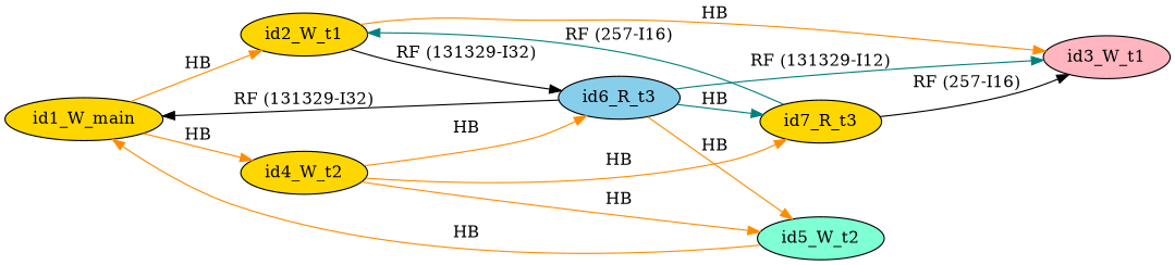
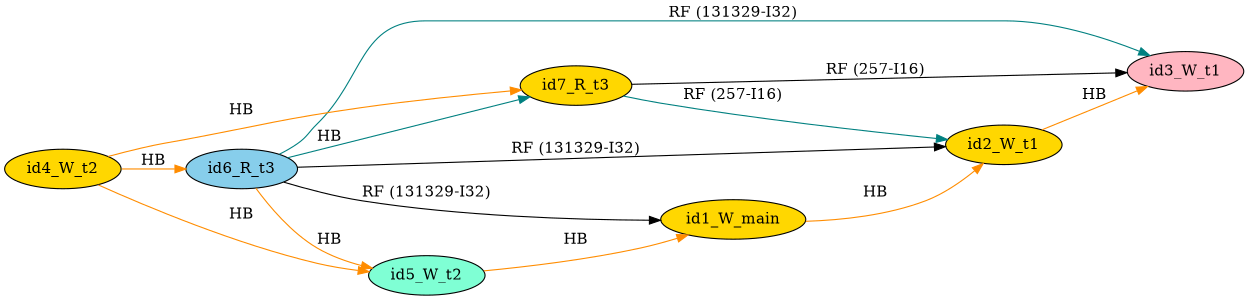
  digraph {
    rankdir=LR
    splines=true
    node [fillcolor=gold style=filled]
    edge [color=darkorange]
    id1_W_main
    id6_R_t3 [fillcolor=skyblue]
    id2_W_t1
    id3_W_t1 [fillcolor=lightpink]
    id5_W_t2 [fillcolor=aquamarine]
    id7_R_t3
    id4_W_t2
    id1_W_main -> id2_W_t1 [label=HB]
-   id1_W_main -> id4_W_t2 [label=HB]
    id6_R_t3 -> id1_W_main [color=black label="RF (131329-I32)"]
-   id2_W_t1 -> id6_R_t3 [color=black label="RF (131329-I32)"]
-   id6_R_t3 -> id3_W_t1 [color=teal label="RF (131329-I12)"]
+   id6_R_t3 -> id2_W_t1 [color=black label="RF (131329-I32)"]
+   id6_R_t3 -> id3_W_t1 [color=teal label="RF (131329-I32)"]
    id6_R_t3 -> id5_W_t2 [label=HB]
    id6_R_t3 -> id7_R_t3 [color=teal label=HB]
    id2_W_t1 -> id3_W_t1 [label=HB]
    id5_W_t2 -> id1_W_main [label=HB]
    id7_R_t3 -> id2_W_t1 [color=teal label="RF (257-I16)"]
    id7_R_t3 -> id3_W_t1 [color=black label="RF (257-I16)"]
    id4_W_t2 -> id6_R_t3 [label=HB]
    id4_W_t2 -> id5_W_t2 [label=HB]
    id4_W_t2 -> id7_R_t3 [label=HB]
  }
